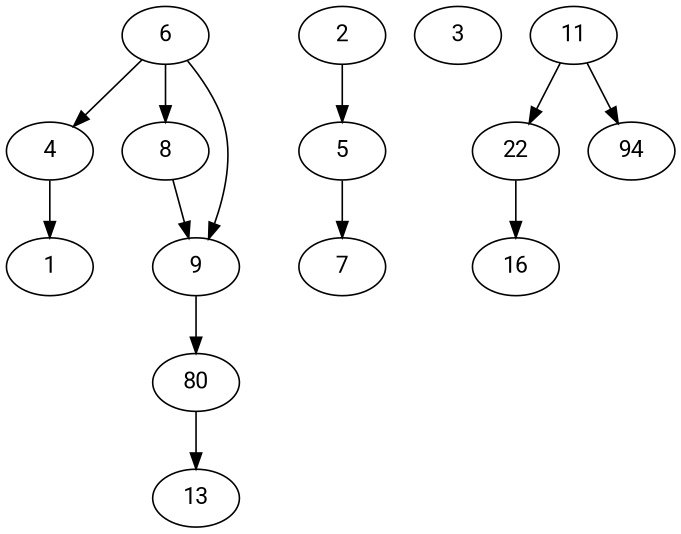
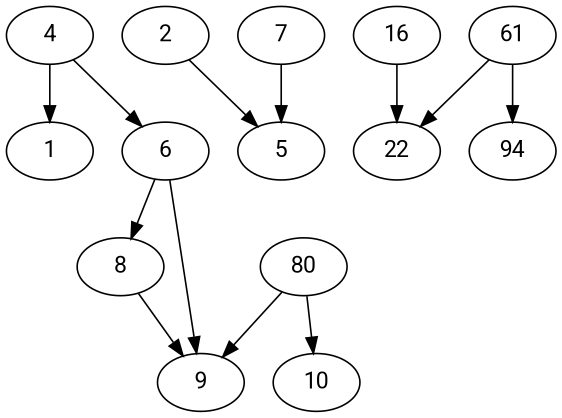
  digraph {
    fontname=Roboto
    node [alpha=0.16 fontname=Roboto]
    edge [fontname=Roboto]
    1 [alpha=0.13 expect_size=4170449961128398]
    4 [expect_size=214044127602409472]
    6 [expect_size=31091194839275428]
    8 [alpha=0.19 expect_size=663237448909717504]
    9 [alpha=0.10 expect_size=14292016799004646]
    2 [alpha=0.09 expect_size=1115377546205069312]
    5 [alpha=0.18 expect_size=23326174521812]
    7 [alpha=0.03 expect_size=10766819875178784]
-   3 [alpha=0.12 expect_size=192365219640764]
    n10 [alpha=0.15 expect_size=287433883056603136 label=80]
-   11 [alpha=0.08 expect_size=531872202405439]
+   11 [alpha=0.08 expect_size=531872202405439 label=61]
    n12 [alpha=0.07 expect_size=20659226826984 label=22]
    n13 [alpha=0.10 expect_size=2656309316910317568 label=94]
-   13 [alpha=0.12 expect_size=678428779824797]
+   13 [alpha=0.12 expect_size=678428779824797 label=10]
    n15 [alpha=0.18 expect_size=7521281521542990 label=16]
    4 -> 1
-   6 -> 4
+   4 -> 6
    6 -> 8
    6 -> 9
    8 -> 9
-   9 -> n10
+   n10 -> 9
    2 -> 5
-   5 -> 7
+   7 -> 5
    n10 -> 13
    11 -> n12
    11 -> n13
-   n12 -> n15
+   n15 -> n12
  }
